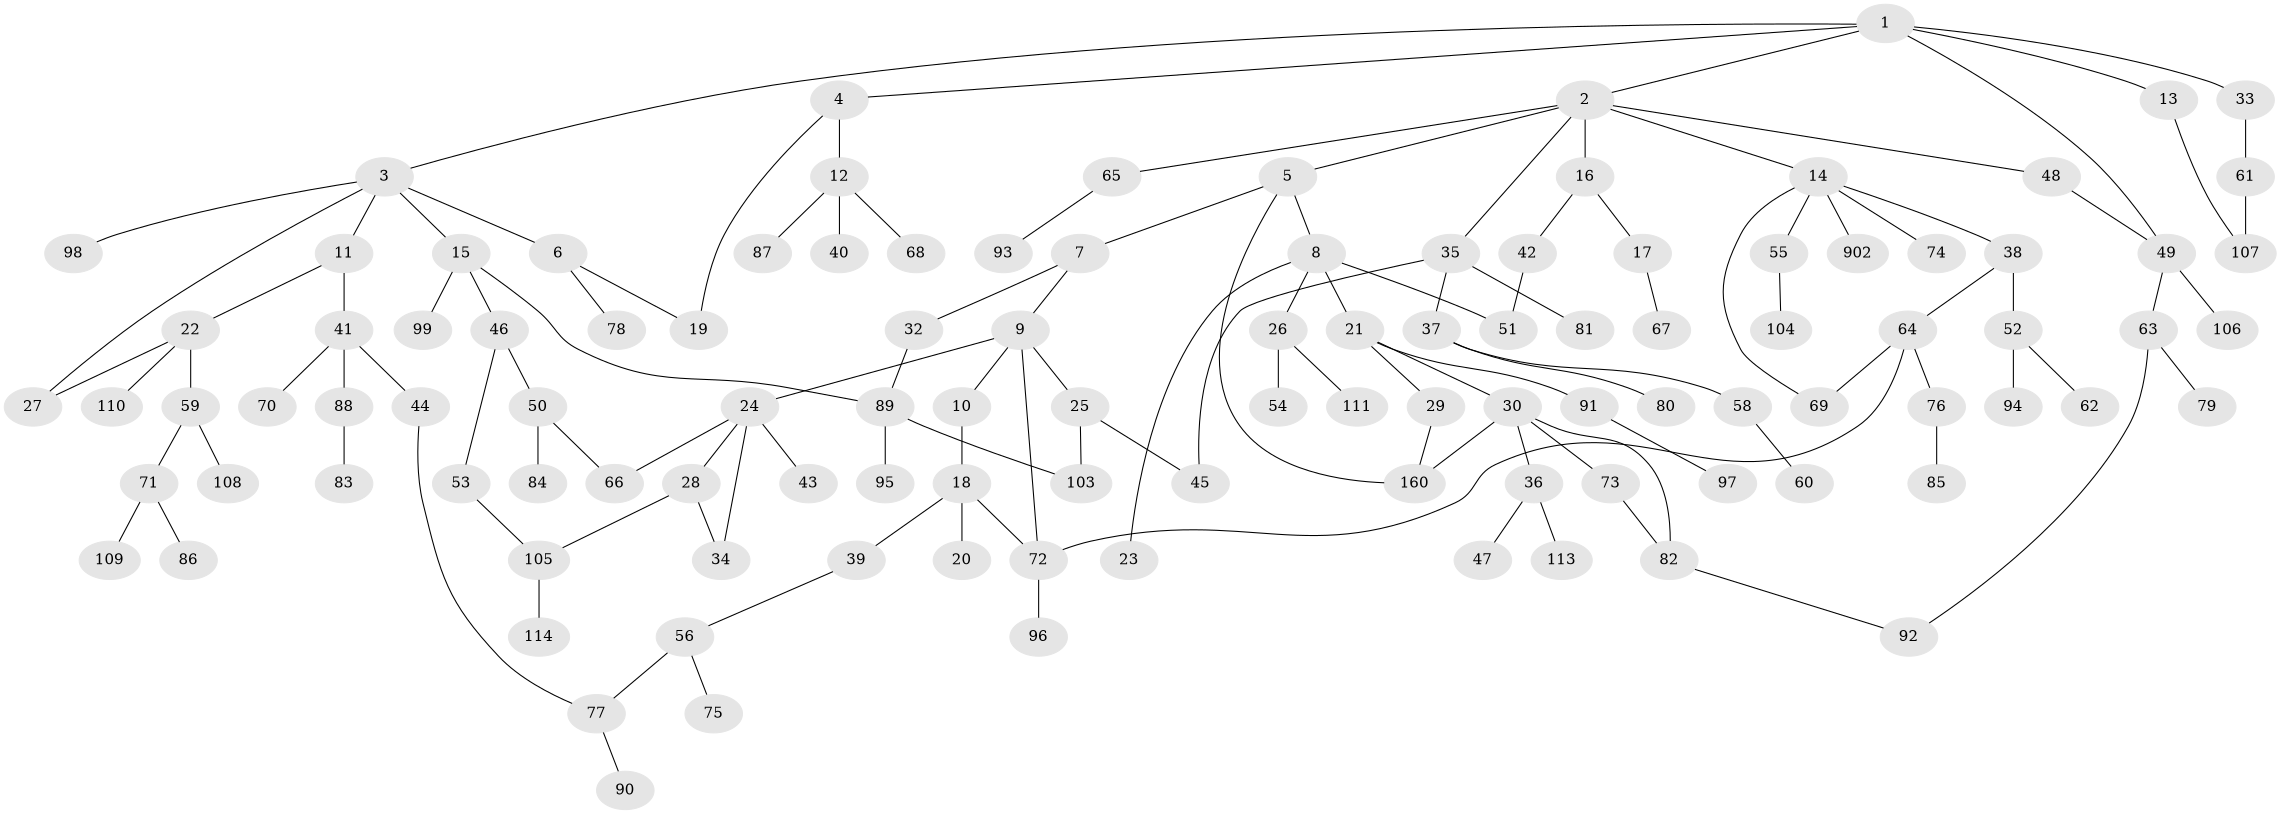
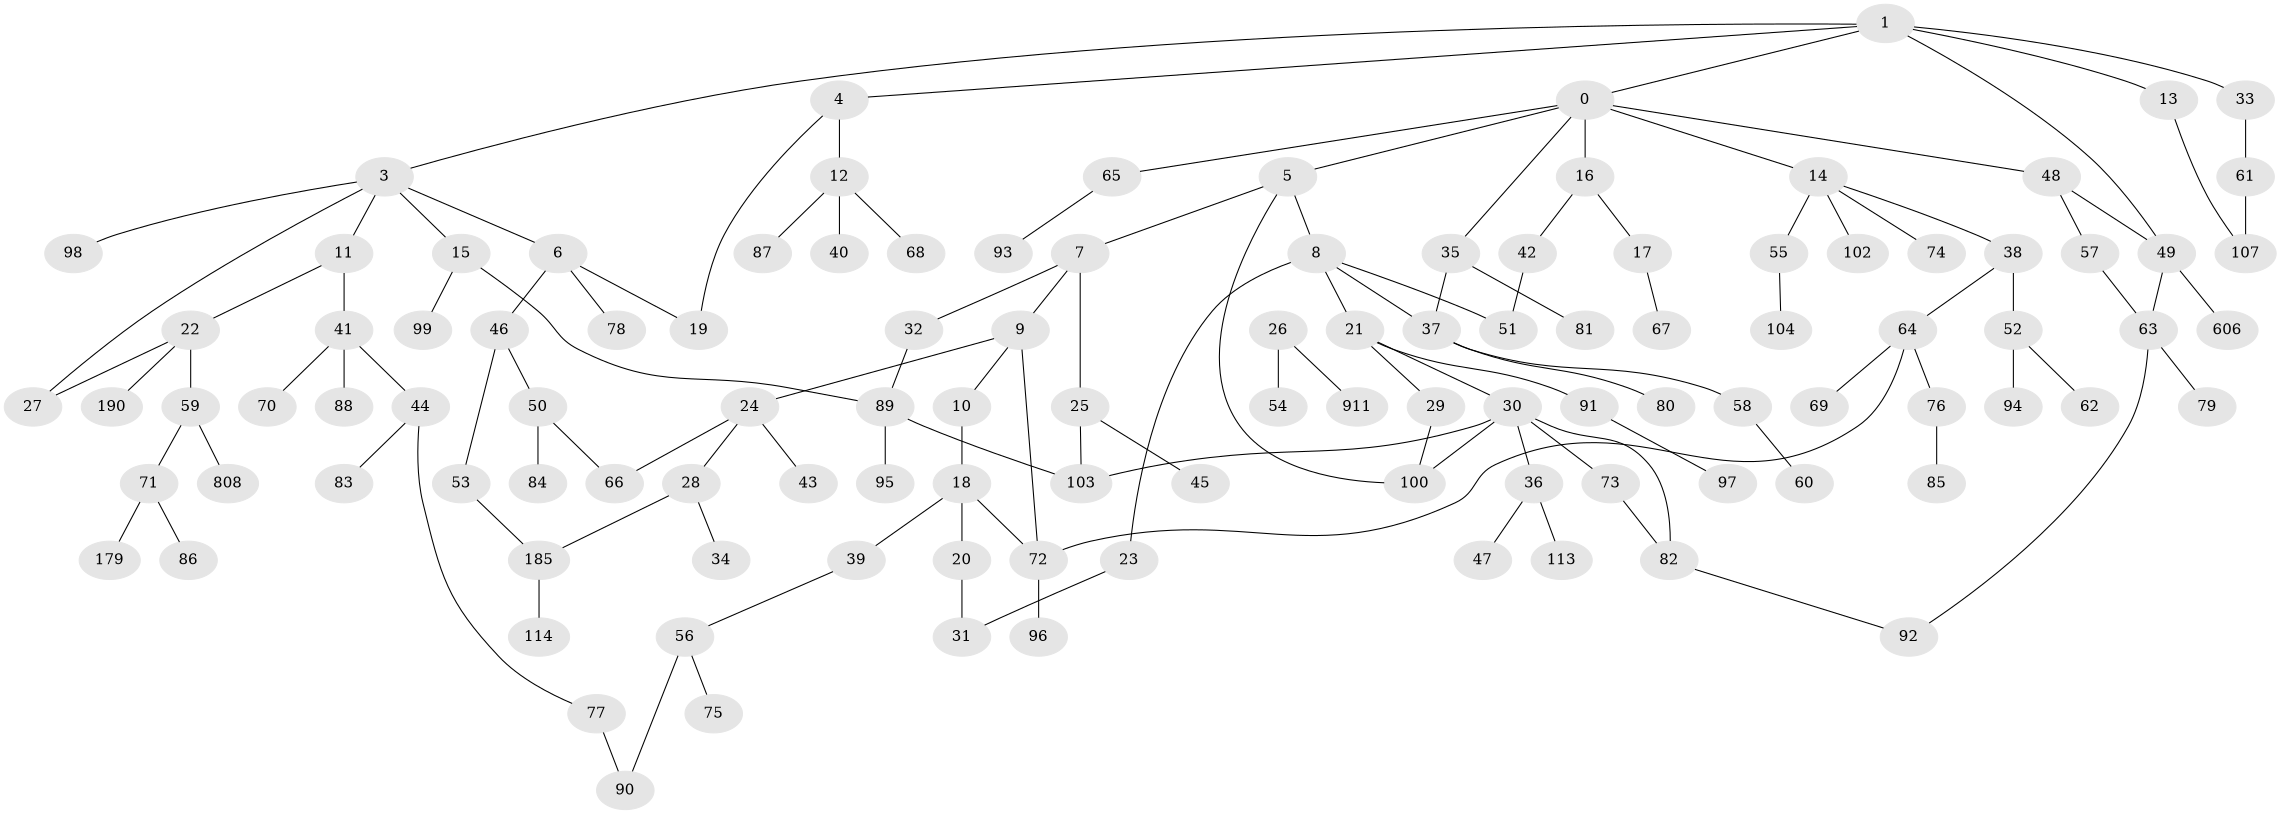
  graph {
    node [color=gray90 style=filled]
    1
-   2
+   2 [label=0]
    3
    4
    13
    33
    49
    5
    14
    16
    35
    48
    65
    6
    11
    15
    27
    98
    12
    19
    107
    61
    63
-   106
+   106 [label=606]
    7
    8
-   100 [label=160]
+   100
    38
    55
    69
    74
-   102 [label=902]
+   102
    17
    42
    45
    37
    81
+   57
    93
    78
    22
    41
    46
    89
    99
    40
    68
    87
    9
    25
    32
    21
    23
    26
    51
    10
    24
    72
    103
    29
    30
    91
+   31
    54
-   111
+   111 [label=911]
    18
    28
    34
    43
    66
    96
    20
    39
    59
-   110
+   110 [label=190]
    44
    70
    88
    52
    64
    104
    50
    53
    95
    67
    56
    36
    73
    82
    97
    71
-   108
-   105
+   108 [label=808]
+   105 [label=185]
    n94 [label=114]
    47
    113
    92
    58
    80
    60
    62
    94
    76
    75
    90
    77
    83
    84
    79
    86
-   109
+   109 [label=179]
    85
    1 -- 2
    1 -- 3
    1 -- 4
    1 -- 13
    1 -- 33
    1 -- 49
    2 -- 5
    2 -- 14
    2 -- 16
    2 -- 35
    2 -- 48
    2 -- 65
    3 -- 6
    3 -- 11
    3 -- 15
    3 -- 27
    3 -- 98
    4 -- 12
    4 -- 19
    13 -- 107
    33 -- 61
    49 -- 63
    49 -- 106
    5 -- 7
    5 -- 8
    5 -- 100
    14 -- 38
    14 -- 55
-   14 -- 69
    14 -- 74
    14 -- 102
    16 -- 17
    16 -- 42
-   35 -- 45
    35 -- 37
    35 -- 81
    48 -- 49
+   48 -- 57
    65 -- 93
    6 -- 19
    6 -- 78
    11 -- 22
    11 -- 41
-   15 -- 46
+   6 -- 46
    15 -- 89
    15 -- 99
    12 -- 40
    12 -- 68
    12 -- 87
    61 -- 107
    63 -- 92
    63 -- 79
    7 -- 9
-   9 -- 25
+   7 -- 25
    7 -- 32
    8 -- 21
    8 -- 23
-   8 -- 26
+   8 -- 37
    8 -- 51
    38 -- 52
    38 -- 64
    55 -- 104
    17 -- 67
    42 -- 51
    37 -- 58
    37 -- 80
+   57 -- 63
    22 -- 27
    22 -- 59
    22 -- 110
    41 -- 44
    41 -- 70
    41 -- 88
    46 -- 50
    46 -- 53
    89 -- 103
    89 -- 95
    9 -- 10
    9 -- 24
    9 -- 72
    25 -- 45
    25 -- 103
    32 -- 89
    21 -- 29
    21 -- 30
    21 -- 91
+   23 -- 31
    26 -- 54
    26 -- 111
    10 -- 18
    24 -- 28
-   24 -- 34
    24 -- 43
    24 -- 66
    72 -- 96
    29 -- 100
    30 -- 100
+   30 -- 103
    30 -- 36
    30 -- 73
    30 -- 82
    91 -- 97
    18 -- 72
    18 -- 20
    18 -- 39
    28 -- 34
    28 -- 105
+   20 -- 31
    39 -- 56
    59 -- 71
    59 -- 108
    44 -- 77
-   88 -- 83
+   44 -- 83
    52 -- 62
    52 -- 94
    64 -- 69
    64 -- 72
    64 -- 76
    50 -- 66
    50 -- 84
    53 -- 105
    56 -- 75
-   56 -- 77
+   56 -- 90
    36 -- 47
    36 -- 113
    73 -- 82
    82 -- 92
    71 -- 86
    71 -- 109
    105 -- n94
    58 -- 60
    76 -- 85
    77 -- 90
  }
